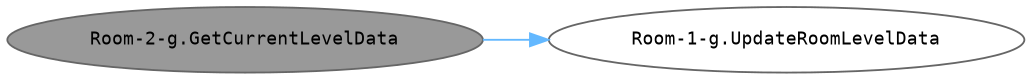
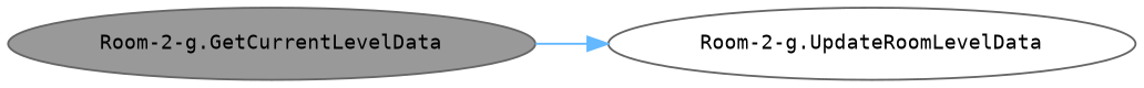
  digraph {
    rankdir=LR
    node [fontname=Consolas fontsize=10 margin=0.1 style=filled]
    n1 [color=gray40 fillcolor=grey60 fontcolor=black height=0.2 label="Room-2-g.GetCurrentLevelData" width=0.4]
-   n2 [color=grey40 fillcolor=white height=0.2 label="Room-1-g.UpdateRoomLevelData" width=0.4]
+   n2 [color=grey40 fillcolor=white height=0.2 label="Room-2-g.UpdateRoomLevelData" width=0.4]
    n1 -> n2 [color=steelblue1 fontname=Helvetica fontsize=10 labelfontname=Helvetica labelfontsize=10 style=solid]
  }
